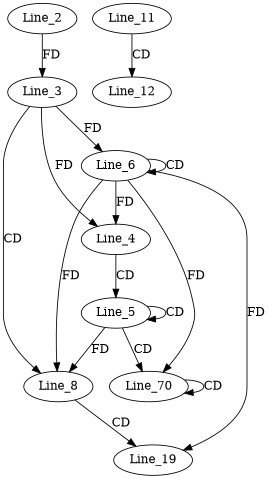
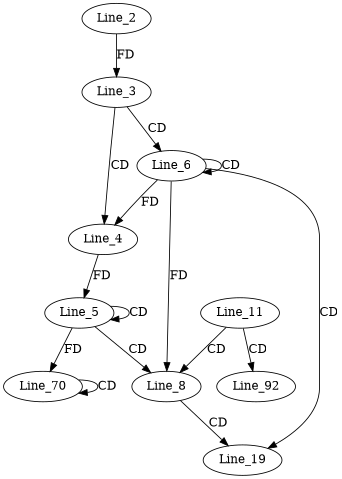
  digraph {
    Line_2
    Line_3
    Line_4
    Line_6
    Line_8
    Line_5
    n7 [label=Line_70]
    Line_19
    Line_11
-   Line_12
+   Line_12 [label=Line_92]
    Line_2 -> Line_3 [label=FD]
-   Line_3 -> Line_4 [label=FD]
-   Line_3 -> Line_6 [label=FD]
-   Line_3 -> Line_8 [label=CD]
-   Line_4 -> Line_5 [label=CD]
+   Line_3 -> Line_4 [label=CD]
+   Line_3 -> Line_6 [label=CD]
+   Line_11 -> Line_8 [label=CD]
+   Line_4 -> Line_5 [label=FD]
    Line_6 -> Line_4 [label=FD]
    Line_6 -> Line_6 [label=CD]
    Line_6 -> Line_8 [label=FD]
-   Line_6 -> n7 [label=FD]
-   Line_6 -> Line_19 [label=FD]
+   Line_6 -> Line_19 [label=CD]
    Line_8 -> Line_19 [label=CD]
-   Line_5 -> Line_8 [label=FD]
+   Line_5 -> Line_8 [label=CD]
    Line_5 -> Line_5 [label=CD]
-   Line_5 -> n7 [label=CD]
+   Line_5 -> n7 [label=FD]
    n7 -> n7 [label=CD]
    Line_11 -> Line_12 [label=CD]
  }
